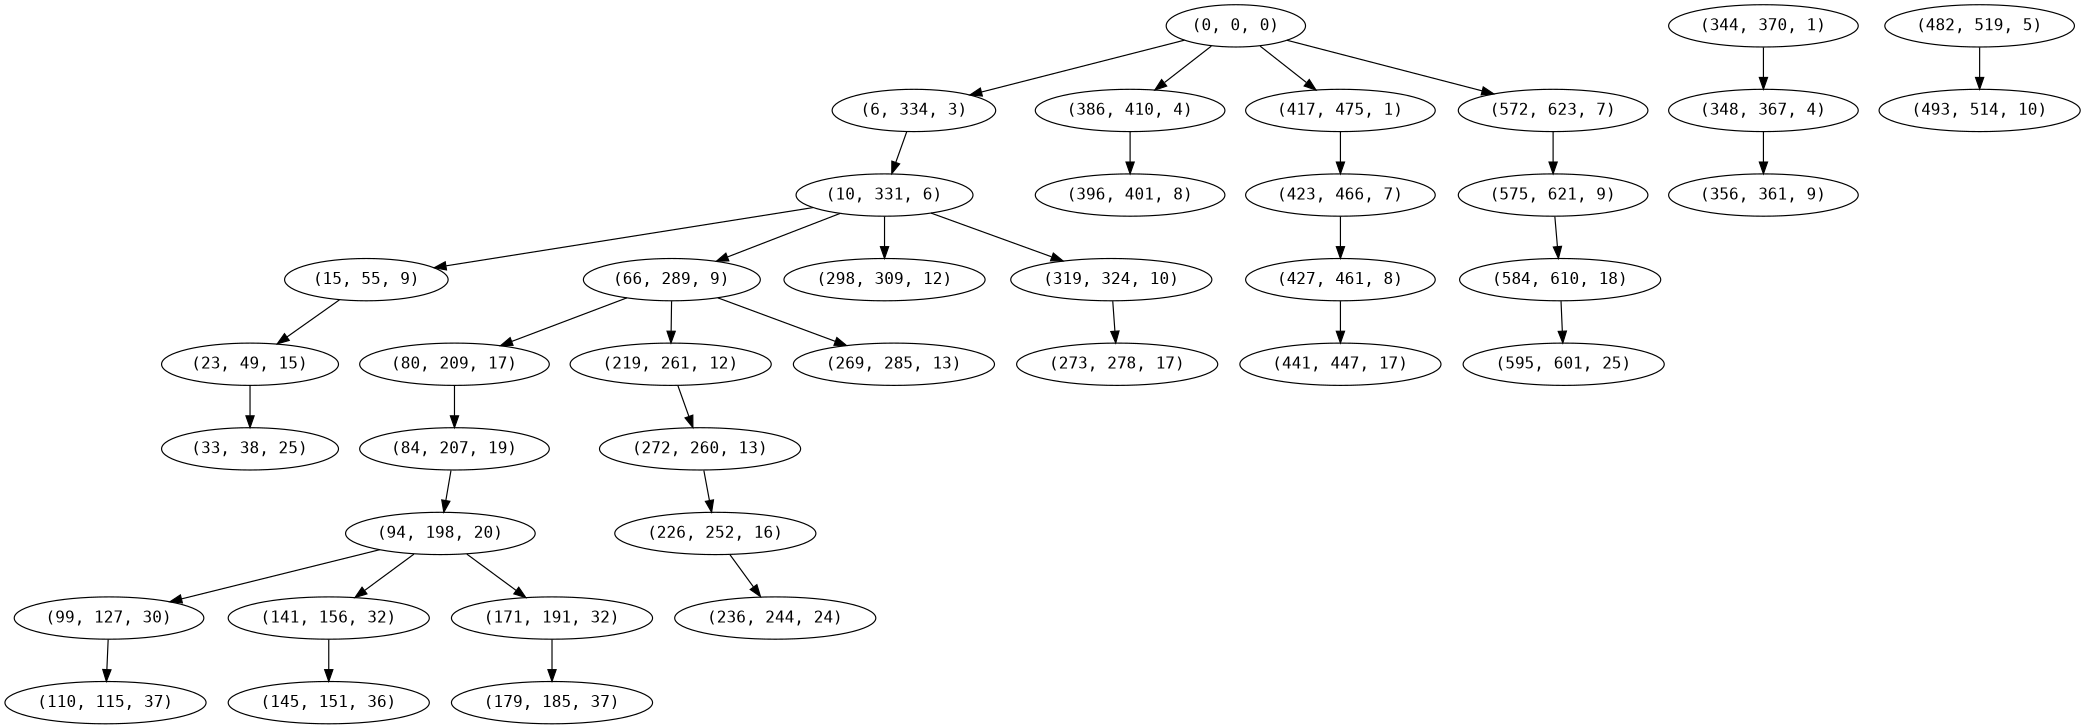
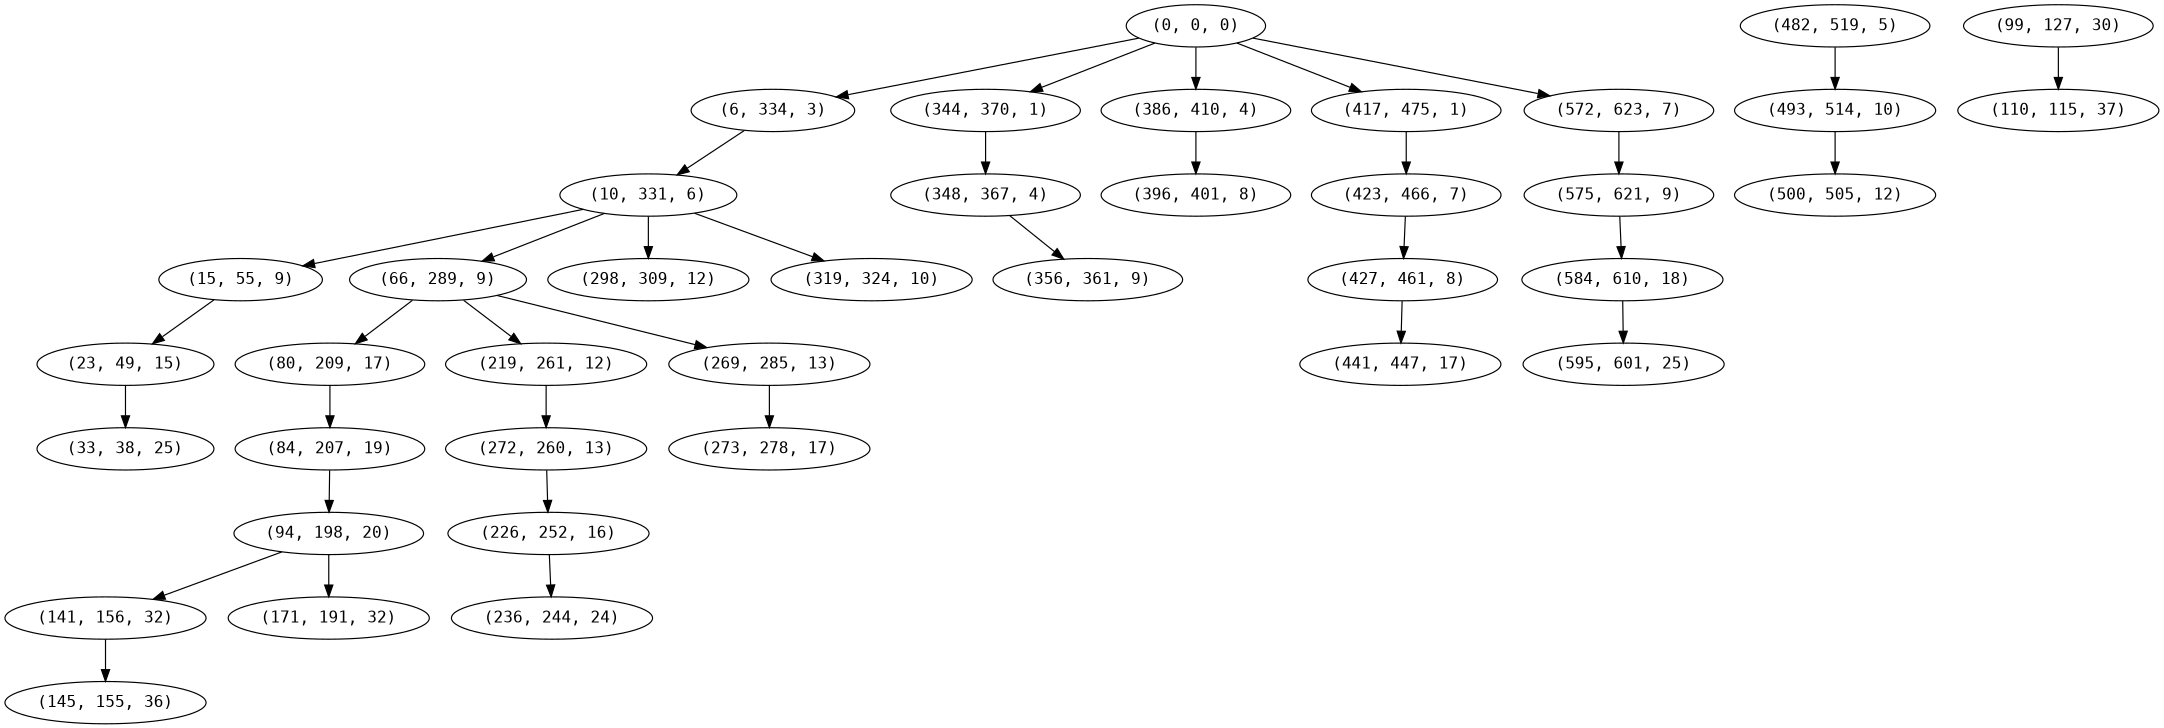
  digraph {
    fontname="DejaVu Sans Mono"
    node [fontname="DejaVu Sans Mono"]
    edge [fontname="DejaVu Sans Mono"]
    "(0, 0, 0)"
    "(6, 334, 3)"
    "(344, 370, 1)"
    "(386, 410, 4)"
    "(417, 475, 1)"
    "(572, 623, 7)"
    "(10, 331, 6)"
    "(348, 367, 4)"
    "(396, 401, 8)"
    "(423, 466, 7)"
    "(482, 519, 5)"
    "(493, 514, 10)"
    "(575, 621, 9)"
    "(15, 55, 9)"
    "(66, 289, 9)"
    "(298, 309, 12)"
    "(319, 324, 10)"
    "(23, 49, 15)"
    "(80, 209, 17)"
    "(219, 261, 12)"
    "(269, 285, 13)"
    "(33, 38, 25)"
    "(84, 207, 19)"
    n24 [label="(272, 260, 13)"]
    "(273, 278, 17)"
    n26 [label="(94, 198, 20)"]
    "(99, 127, 30)"
    "(141, 156, 32)"
    "(171, 191, 32)"
    "(110, 115, 37)"
-   "(145, 151, 36)"
-   "(179, 185, 37)"
+   "(145, 151, 36)" [label="(145, 155, 36)"]
    "(226, 252, 16)"
    "(236, 244, 24)"
    "(356, 361, 9)"
    "(427, 461, 8)"
    "(441, 447, 17)"
+   "(500, 505, 12)"
    "(584, 610, 18)"
    "(595, 601, 25)"
    "(0, 0, 0)" -> "(6, 334, 3)"
+   "(0, 0, 0)" -> "(344, 370, 1)"
    "(0, 0, 0)" -> "(386, 410, 4)"
    "(0, 0, 0)" -> "(417, 475, 1)"
    "(0, 0, 0)" -> "(572, 623, 7)"
    "(6, 334, 3)" -> "(10, 331, 6)"
    "(344, 370, 1)" -> "(348, 367, 4)"
    "(386, 410, 4)" -> "(396, 401, 8)"
    "(417, 475, 1)" -> "(423, 466, 7)"
    "(572, 623, 7)" -> "(575, 621, 9)"
    "(10, 331, 6)" -> "(15, 55, 9)"
    "(10, 331, 6)" -> "(66, 289, 9)"
    "(10, 331, 6)" -> "(298, 309, 12)"
    "(10, 331, 6)" -> "(319, 324, 10)"
    "(348, 367, 4)" -> "(356, 361, 9)"
    "(423, 466, 7)" -> "(427, 461, 8)"
    "(482, 519, 5)" -> "(493, 514, 10)"
+   "(493, 514, 10)" -> "(500, 505, 12)"
    "(575, 621, 9)" -> "(584, 610, 18)"
    "(15, 55, 9)" -> "(23, 49, 15)"
    "(66, 289, 9)" -> "(80, 209, 17)"
    "(66, 289, 9)" -> "(219, 261, 12)"
    "(66, 289, 9)" -> "(269, 285, 13)"
    "(23, 49, 15)" -> "(33, 38, 25)"
    "(80, 209, 17)" -> "(84, 207, 19)"
    "(219, 261, 12)" -> n24
-   "(319, 324, 10)" -> "(273, 278, 17)"
+   "(269, 285, 13)" -> "(273, 278, 17)"
    "(84, 207, 19)" -> n26
    n24 -> "(226, 252, 16)"
-   n26 -> "(99, 127, 30)"
    n26 -> "(141, 156, 32)"
    n26 -> "(171, 191, 32)"
    "(99, 127, 30)" -> "(110, 115, 37)"
    "(141, 156, 32)" -> "(145, 151, 36)"
-   "(171, 191, 32)" -> "(179, 185, 37)"
    "(226, 252, 16)" -> "(236, 244, 24)"
    "(427, 461, 8)" -> "(441, 447, 17)"
    "(584, 610, 18)" -> "(595, 601, 25)"
  }
